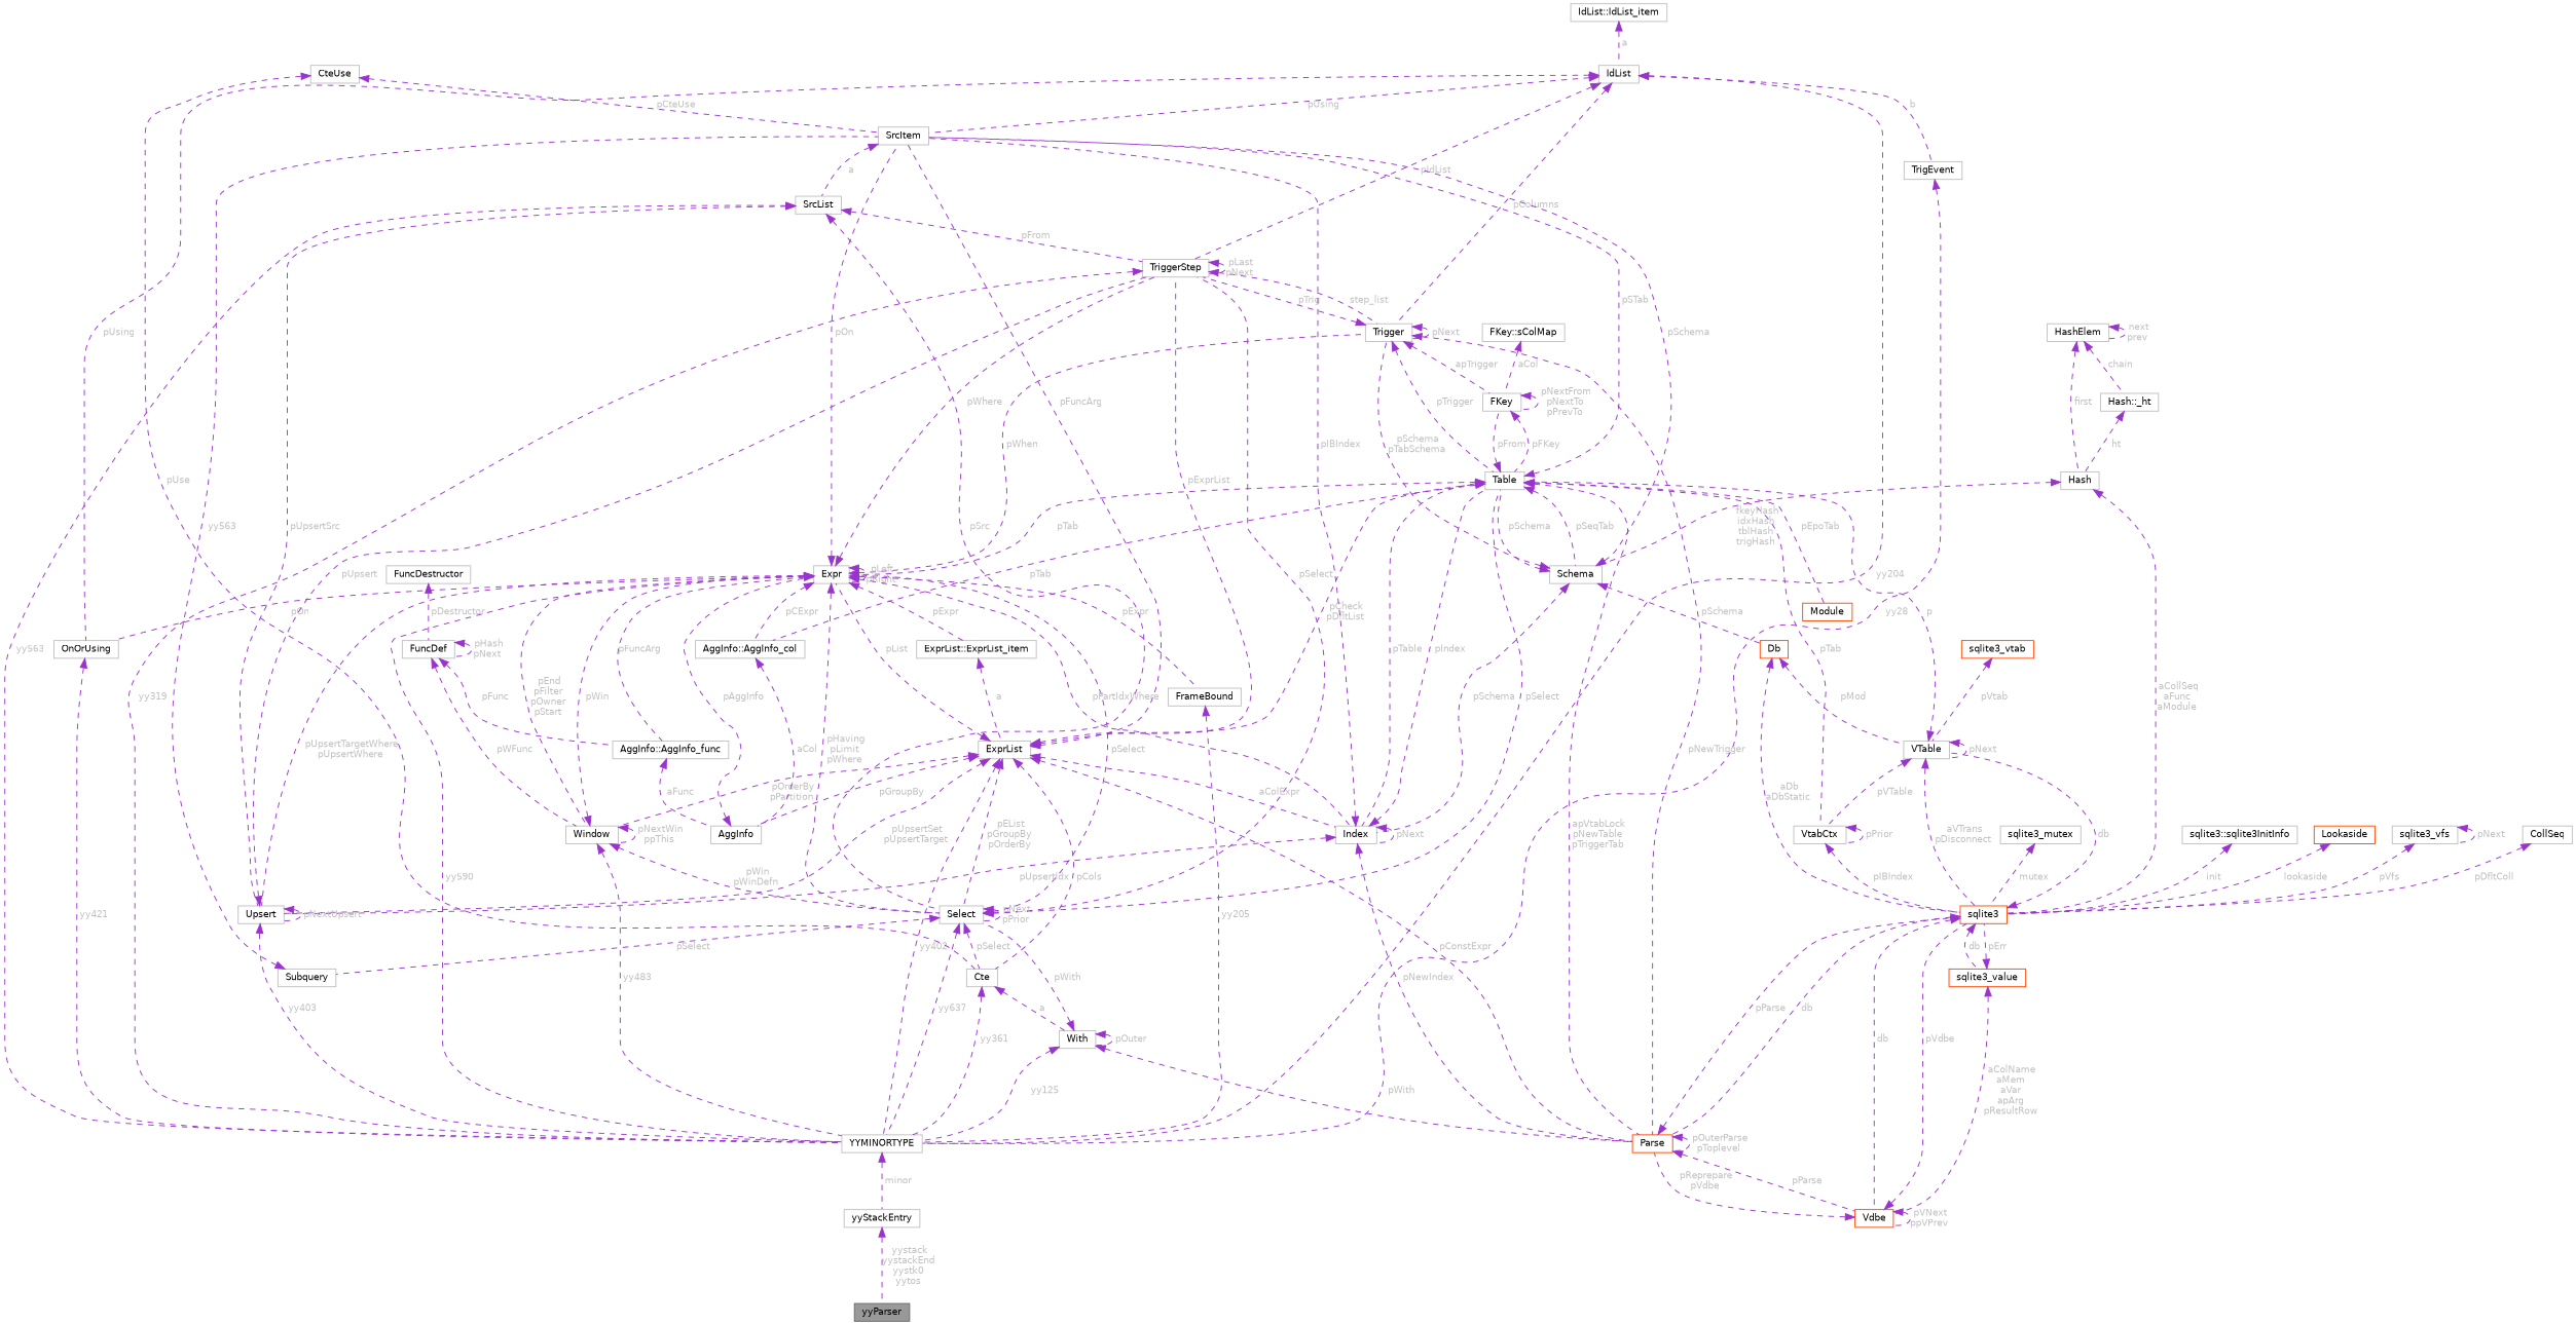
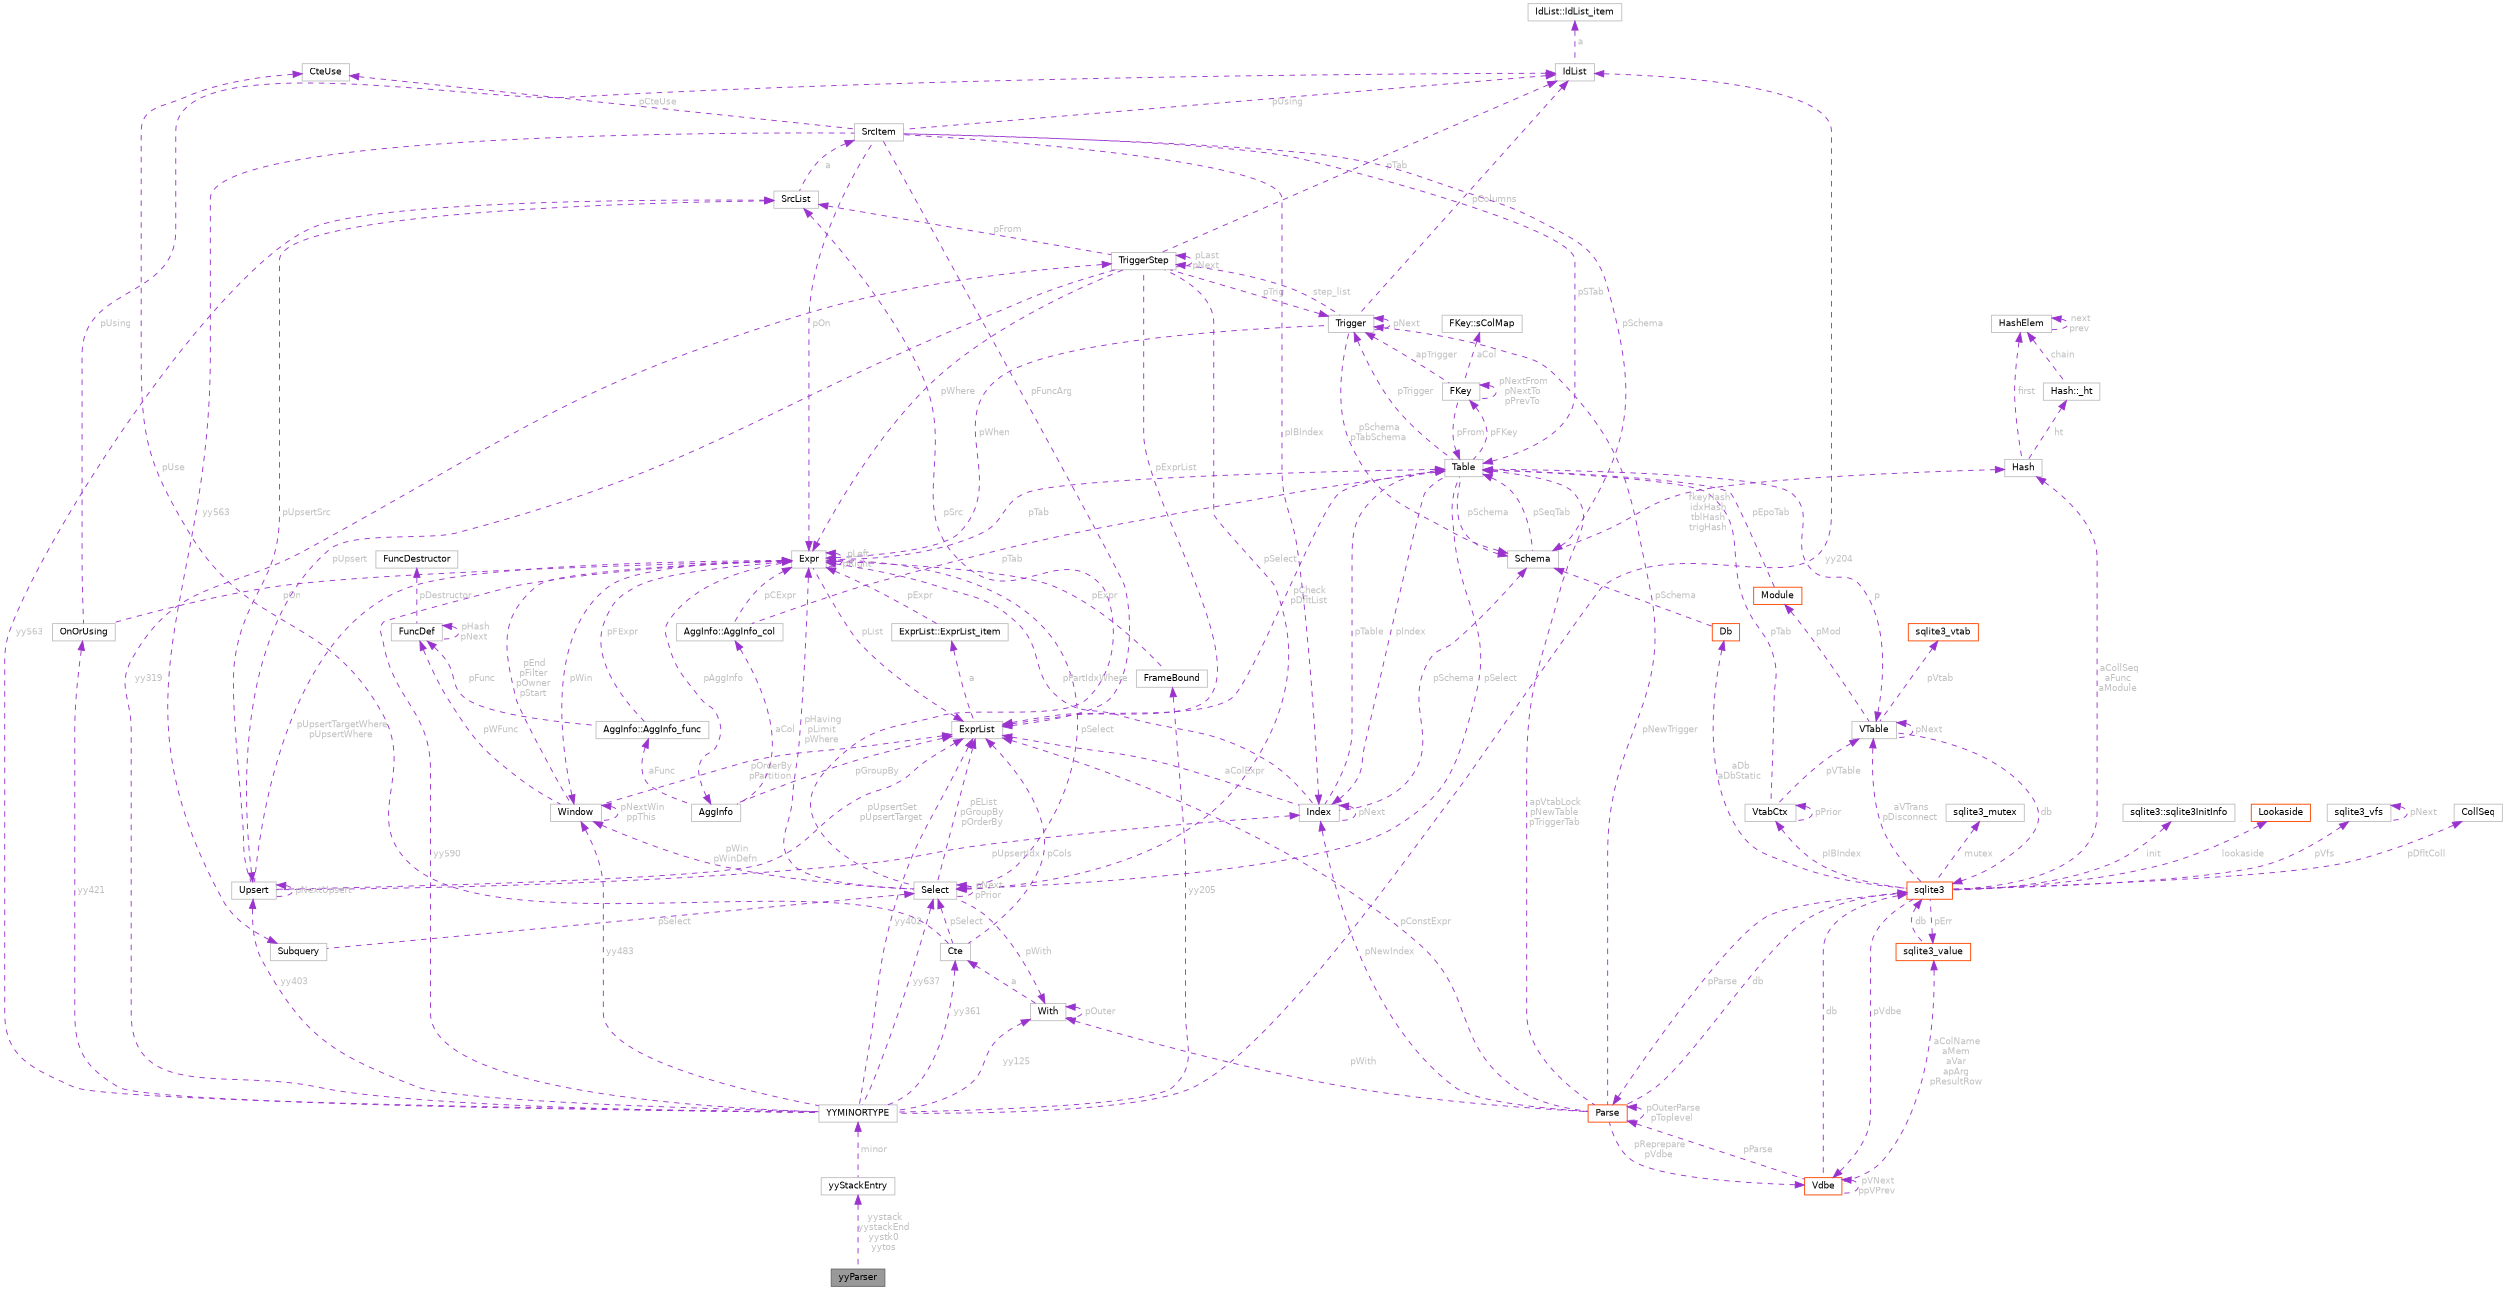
  digraph {
    node [color=grey75 fillcolor=white fontname=Helvetica fontsize=10 shape=box style=filled]
    edge [color=darkorchid3 dir=back fontcolor=grey fontname=Helvetica fontsize=10 labelfontname=Helvetica labelfontsize=10 style=dashed]
    n1 [color=gray40 fillcolor=grey60 fontcolor=black height=0.2 label=yyParser width=0.4]
    n2 [height=0.2 label=yyStackEntry width=0.4]
    n3 [height=0.2 label=YYMINORTYPE width=0.4]
-   n4 [height=0.2 label=TrigEvent width=0.4]
    n5 [height=0.2 label=IdList width=0.4]
    n6 [height=0.2 label=SrcItem width=0.4]
    n7 [height=0.2 label=Trigger width=0.4]
    n8 [height=0.2 label=TriggerStep width=0.4]
    n9 [height=0.2 label=OnOrUsing width=0.4]
    n10 [height=0.2 label=SrcList width=0.4]
    n11 [color=orangered height=0.2 label=Parse width=0.4]
    n12 [height=0.2 label=Table width=0.4]
    n13 [height=0.2 label=FKey width=0.4]
    n14 [height=0.2 label="IdList::IdList_item" width=0.4]
    n15 [height=0.2 label=With width=0.4]
    n16 [height=0.2 label=Select width=0.4]
    n17 [height=0.2 label=Cte width=0.4]
    n18 [height=0.2 label=Expr width=0.4]
    n19 [height=0.2 label=Subquery width=0.4]
    n20 [color=orangered height=0.2 label=sqlite3 width=0.4]
    n21 [color=orangered height=0.2 label=Vdbe width=0.4]
    n22 [height=0.2 label=ExprList width=0.4]
    n23 [height=0.2 label=Index width=0.4]
    n24 [height=0.2 label=Upsert width=0.4]
    n25 [height=0.2 label=Window width=0.4]
    n26 [height=0.2 label=AggInfo width=0.4]
    n27 [height=0.2 label="ExprList::ExprList_item" width=0.4]
    n28 [height=0.2 label="AggInfo::AggInfo_col" width=0.4]
    n29 [height=0.2 label="AggInfo::AggInfo_func" width=0.4]
    n30 [height=0.2 label=FrameBound width=0.4]
    n31 [height=0.2 label=Schema width=0.4]
    n32 [height=0.2 label=VtabCtx width=0.4]
    n33 [color=orangered height=0.2 label=Module width=0.4]
    n34 [color=orangered height=0.2 label=Db width=0.4]
    n35 [height=0.2 label=VTable width=0.4]
    n36 [height=0.2 label=Hash width=0.4]
    n37 [color=orangered height=0.2 label=sqlite3_value width=0.4]
    n38 [height=0.2 label=HashElem width=0.4]
    n39 [height=0.2 label="Hash::_ht" width=0.4]
    n40 [height=0.2 label="FKey::sColMap" width=0.4]
    n41 [height=0.2 label=sqlite3_vfs width=0.4]
    n42 [height=0.2 label=CollSeq width=0.4]
    n43 [height=0.2 label=sqlite3_mutex width=0.4]
    n44 [height=0.2 label="sqlite3::sqlite3InitInfo" width=0.4]
    n45 [color=orangered height=0.2 label=Lookaside width=0.4]
    n46 [color=orangered height=0.2 label=sqlite3_vtab width=0.4]
    n47 [height=0.2 label=CteUse width=0.4]
    n48 [height=0.2 label=FuncDef width=0.4]
    n49 [height=0.2 label=FuncDestructor width=0.4]
    n2 -> n1 [label=" yystack\nyystackEnd\nyystk0\nyytos"]
    n3 -> n2 [label=" minor"]
-   n4 -> n3 [label=" yy28"]
    n5 -> n3 [label=" yy204"]
-   n5 -> n4 [label=" b"]
    n5 -> n6 [label=" pUsing"]
    n5 -> n7 [label=" pColumns"]
-   n5 -> n8 [label=" pIdList"]
+   n5 -> n8 [label=" pTab"]
    n5 -> n9 [label=" pUsing"]
    n6 -> n10 [label=" a"]
    n7 -> n7 [label=" pNext"]
    n7 -> n8 [label=" pTrig"]
    n7 -> n11 [label=" pNewTrigger"]
    n7 -> n12 [label=" pTrigger"]
    n7 -> n13 [label=" apTrigger"]
    n8 -> n3 [label=" yy319"]
    n8 -> n7 [label=" step_list"]
    n8 -> n8 [label=" pLast\npNext"]
    n9 -> n3 [label=" yy421"]
    n10 -> n3 [label=" yy563"]
    n10 -> n8 [label=" pFrom"]
    n10 -> n16 [label=" pSrc"]
    n10 -> n24 [label=" pUpsertSrc"]
    n11 -> n11 [label=" pOuterParse\npToplevel"]
    n11 -> n20 [label=" pParse"]
    n11 -> n21 [label=" pParse"]
    n12 -> n6 [label=" pSTab"]
    n12 -> n11 [label=" apVtabLock\npNewTable\npTriggerTab"]
    n12 -> n13 [label=" pFrom"]
    n12 -> n18 [label=" pTab"]
    n12 -> n23 [label=" pTable"]
    n12 -> n28 [label=" pTab"]
    n12 -> n31 [label=" pSeqTab"]
    n12 -> n32 [label=" pTab"]
    n12 -> n33 [label=" pEpoTab"]
    n13 -> n12 [label=" pFKey"]
    n13 -> n13 [label=" pNextFrom\npNextTo\npPrevTo"]
    n14 -> n5 [label=" a"]
    n15 -> n3 [label=" yy125"]
    n15 -> n11 [label=" pWith"]
    n15 -> n15 [label=" pOuter"]
    n15 -> n16 [label=" pWith"]
    n16 -> n3 [label=" yy637"]
    n16 -> n8 [label=" pSelect"]
    n16 -> n12 [label=" pSelect"]
    n16 -> n16 [label=" pNext\npPrior"]
    n16 -> n17 [label=" pSelect"]
    n16 -> n18 [label=" pSelect"]
    n16 -> n19 [label=" pSelect"]
    n17 -> n3 [label=" yy361"]
    n17 -> n15 [label=" a"]
    n18 -> n3 [label=" yy590"]
    n18 -> n6 [label=" pOn"]
    n18 -> n7 [label=" pWhen"]
    n18 -> n8 [label=" pWhere"]
    n18 -> n9 [label=" pOn"]
    n18 -> n16 [label=" pHaving\npLimit\npWhere"]
    n18 -> n18 [label=" pLeft\npRight"]
    n18 -> n23 [label=" pPartIdxWhere"]
    n18 -> n24 [label=" pUpsertTargetWhere\npUpsertWhere"]
    n18 -> n25 [label=" pEnd\npFilter\npOwner\npStart"]
    n18 -> n27 [label=" pExpr"]
    n18 -> n28 [label=" pCExpr"]
-   n18 -> n29 [label=" pFuncArg"]
+   n18 -> n29 [label=" pFExpr"]
    n18 -> n30 [label=" pExpr"]
    n19 -> n6 [label=" yy563"]
    n20 -> n11 [label=" db"]
    n20 -> n21 [label=" db"]
    n20 -> n35 [label=" db"]
    n20 -> n37 [label=" db"]
    n21 -> n11 [label=" pReprepare\npVdbe"]
    n21 -> n20 [label=" pVdbe"]
    n21 -> n21 [label=" pVNext\nppVPrev"]
    n22 -> n3 [label=" yy402"]
    n22 -> n6 [label=" pFuncArg"]
    n22 -> n8 [label=" pExprList"]
    n22 -> n11 [label=" pConstExpr"]
    n22 -> n12 [label=" pCheck\npDfltList"]
    n22 -> n16 [label=" pEList\npGroupBy\npOrderBy"]
    n22 -> n17 [label=" pCols"]
    n22 -> n18 [label=" pList"]
    n22 -> n23 [label=" aColExpr"]
    n22 -> n24 [label=" pUpsertSet\npUpsertTarget"]
    n22 -> n25 [label=" pOrderBy\npPartition"]
    n22 -> n26 [label=" pGroupBy"]
    n23 -> n6 [label=" pIBIndex"]
    n23 -> n11 [label=" pNewIndex"]
    n23 -> n12 [label=" pIndex"]
    n23 -> n23 [label=" pNext"]
    n23 -> n24 [label=" pUpsertIdx"]
    n24 -> n3 [label=" yy403"]
    n24 -> n8 [label=" pUpsert"]
    n24 -> n24 [label=" pNextUpsert"]
    n25 -> n3 [label=" yy483"]
    n25 -> n16 [label=" pWin\npWinDefn"]
    n25 -> n18 [label=" pWin"]
    n25 -> n25 [label=" pNextWin\nppThis"]
    n26 -> n18 [label=" pAggInfo"]
    n27 -> n22 [label=" a"]
    n28 -> n26 [label=" aCol"]
    n29 -> n26 [label=" aFunc"]
    n30 -> n3 [label=" yy205"]
    n31 -> n6 [label=" pSchema"]
    n31 -> n7 [label=" pSchema\npTabSchema"]
    n31 -> n12 [label=" pSchema"]
    n31 -> n23 [label=" pSchema"]
    n31 -> n34 [label=" pSchema"]
    n32 -> n20 [label=" pIBIndex"]
    n32 -> n32 [label=" pPrior"]
-   n34 -> n35 [label=" pMod"]
+   n33 -> n35 [label=" pMod"]
    n34 -> n20 [label=" aDb\naDbStatic"]
    n35 -> n12 [label=" p"]
    n35 -> n20 [label=" aVTrans\npDisconnect"]
    n35 -> n32 [label=" pVTable"]
    n35 -> n35 [label=" pNext"]
    n36 -> n20 [label=" aCollSeq\naFunc\naModule"]
    n36 -> n31 [label=" fkeyHash\nidxHash\ntblHash\ntrigHash"]
    n37 -> n20 [label=" pErr"]
    n37 -> n21 [label=" aColName\naMem\naVar\napArg\npResultRow"]
    n38 -> n36 [label=" first"]
    n38 -> n38 [label=" next\nprev"]
    n38 -> n39 [label=" chain"]
    n39 -> n36 [label=" ht"]
    n40 -> n13 [label=" aCol"]
    n41 -> n20 [label=" pVfs"]
    n41 -> n41 [label=" pNext"]
    n42 -> n20 [label=" pDfltColl"]
    n43 -> n20 [label=" mutex"]
    n44 -> n20 [label=" init"]
    n45 -> n20 [label=" lookaside"]
    n46 -> n35 [label=" pVtab"]
    n47 -> n6 [label=" pCteUse"]
    n47 -> n17 [label=" pUse"]
    n48 -> n25 [label=" pWFunc"]
    n48 -> n29 [label=" pFunc"]
    n48 -> n48 [label=" pHash\npNext"]
    n49 -> n48 [label=" pDestructor"]
  }
